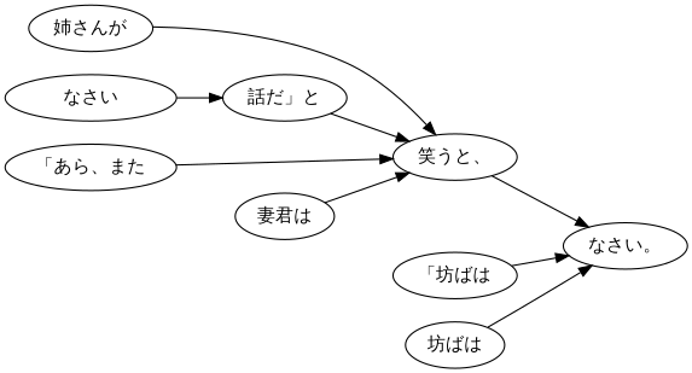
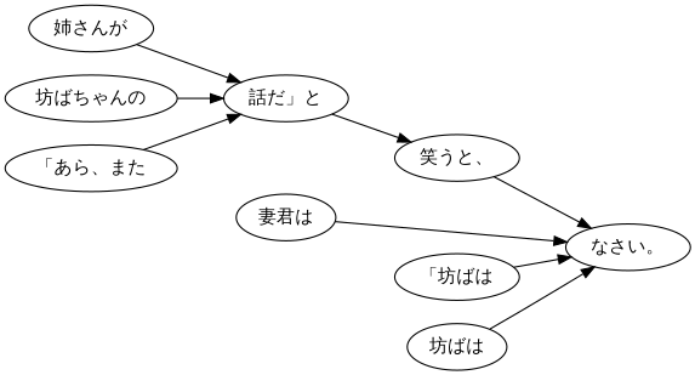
  digraph {
    rankdir=LR
    n1 [label="「あら、また"]
    n2 [label="話だ」と"]
    n3 [label="笑うと、"]
-   n4 [label="なさい"]
+   n4 [label="坊ばちゃんの"]
    n5 [label="なさい。"]
    n6 [label="姉さんが"]
    n7 [label="妻君は"]
    n8 [label="「坊ばは"]
    n9 [label="坊ばは"]
-   n1 -> n3
+   n1 -> n2
    n2 -> n3
    n3 -> n5
    n4 -> n2
-   n6 -> n3
-   n7 -> n3
+   n6 -> n2
+   n7 -> n5
    n8 -> n5
    n9 -> n5
  }
